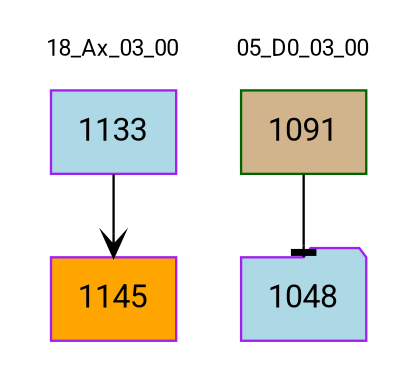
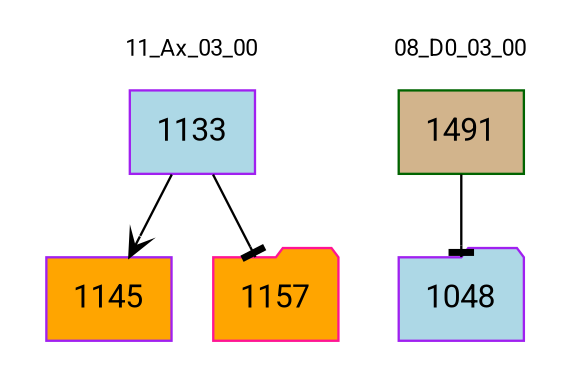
  digraph {
    fontname=Roboto
    node [color=purple fillcolor=lightblue fontname=Roboto shape=box style=filled]
    edge [arrowhead=tee color=black fontname=Roboto]
    n1 [label=1133]
    n2 [fillcolor=orange label=1145]
-   n4 [color=darkgreen fillcolor=tan label=1091]
+   n3 [color=deeppink fillcolor=orange label=1157 shape=folder]
+   n4 [color=darkgreen fillcolor=tan label=1491]
    n5 [label=1048 shape=folder]
    subgraph cluster_1 {
      color=white
      fontsize=10
-     label="18_Ax_03_00"
+     label="11_Ax_03_00"
      n1
      n2
+     n3
    }
    subgraph cluster_2 {
      color=white
      fontsize=10
-     label="05_D0_03_00"
+     label="08_D0_03_00"
      n4
      n5
    }
    n1 -> n2 [arrowhead=vee]
+   n1 -> n3
    n4 -> n5
  }
